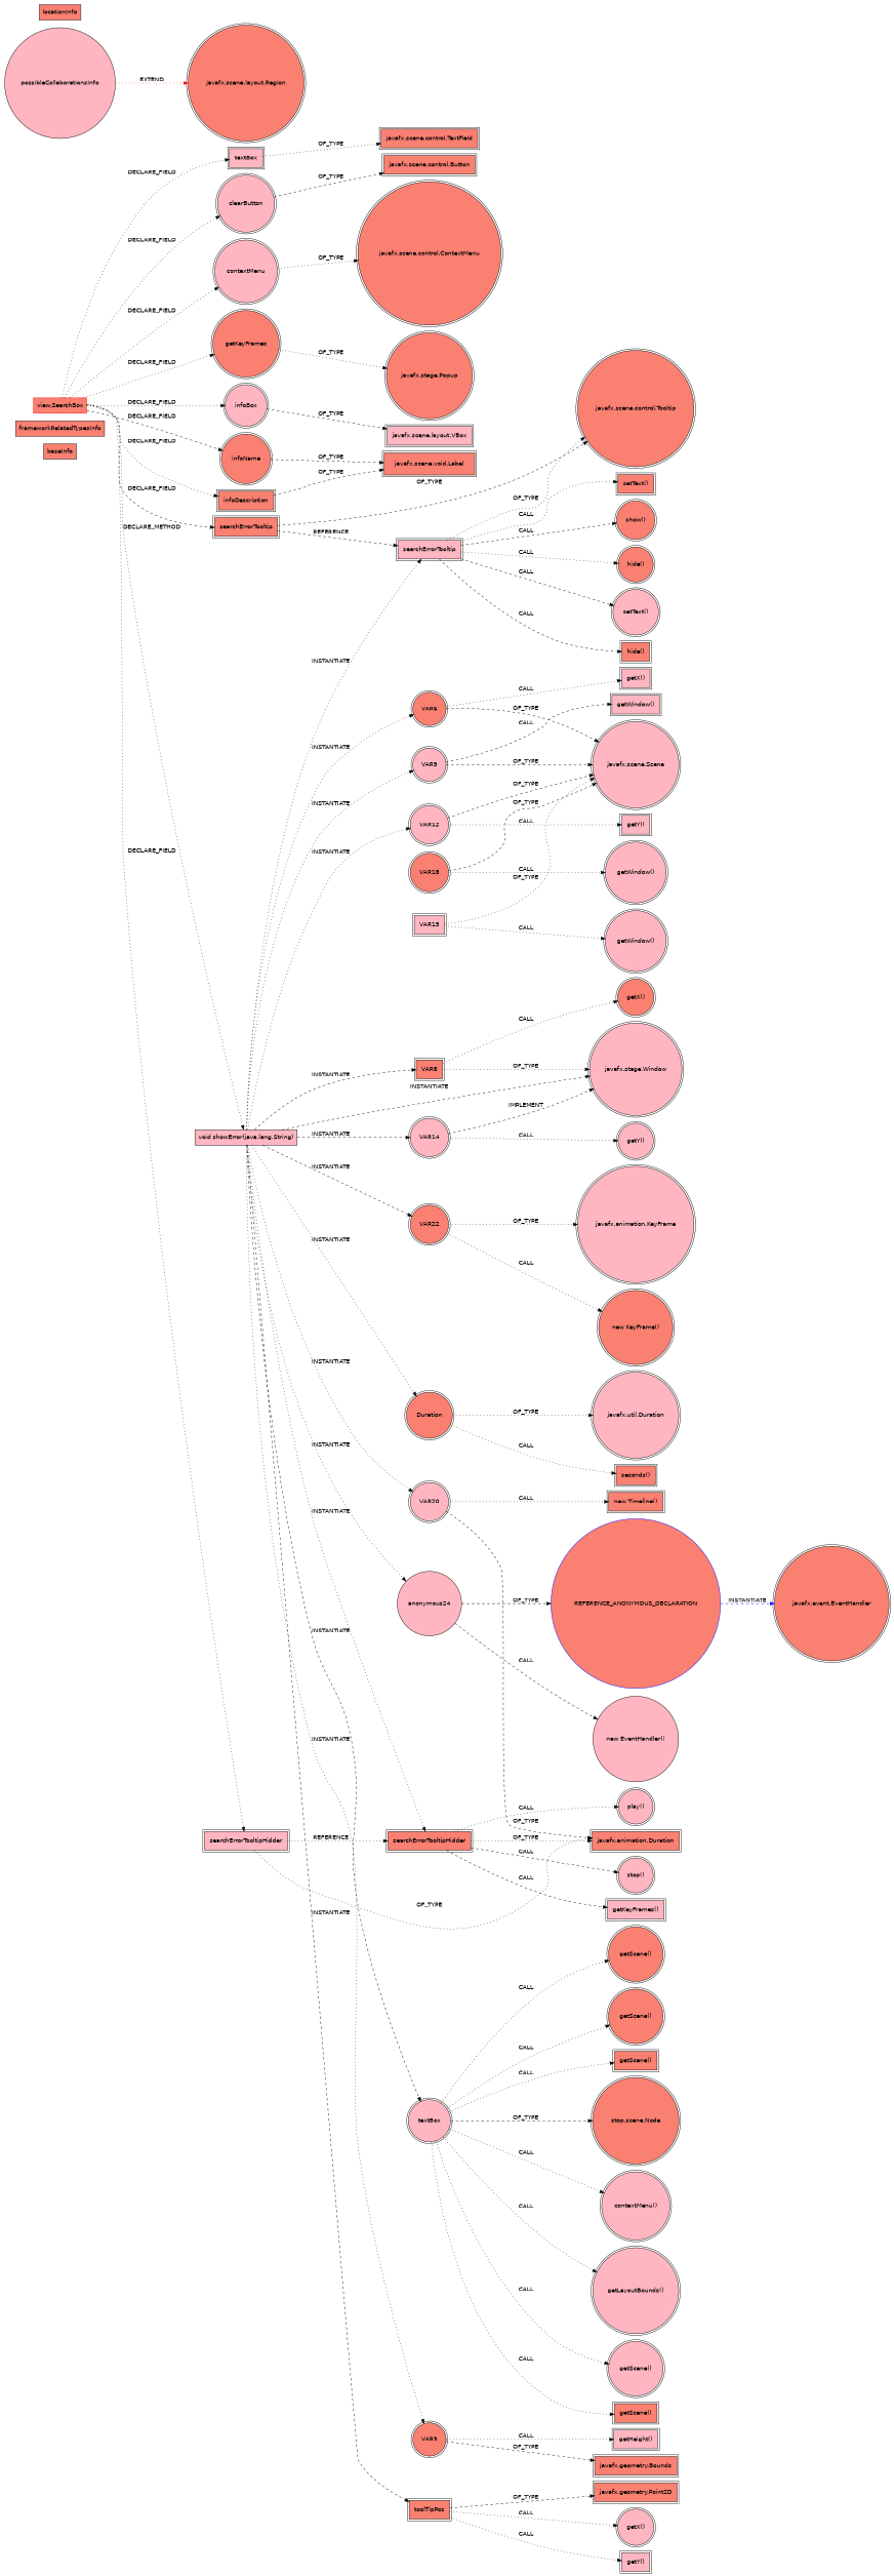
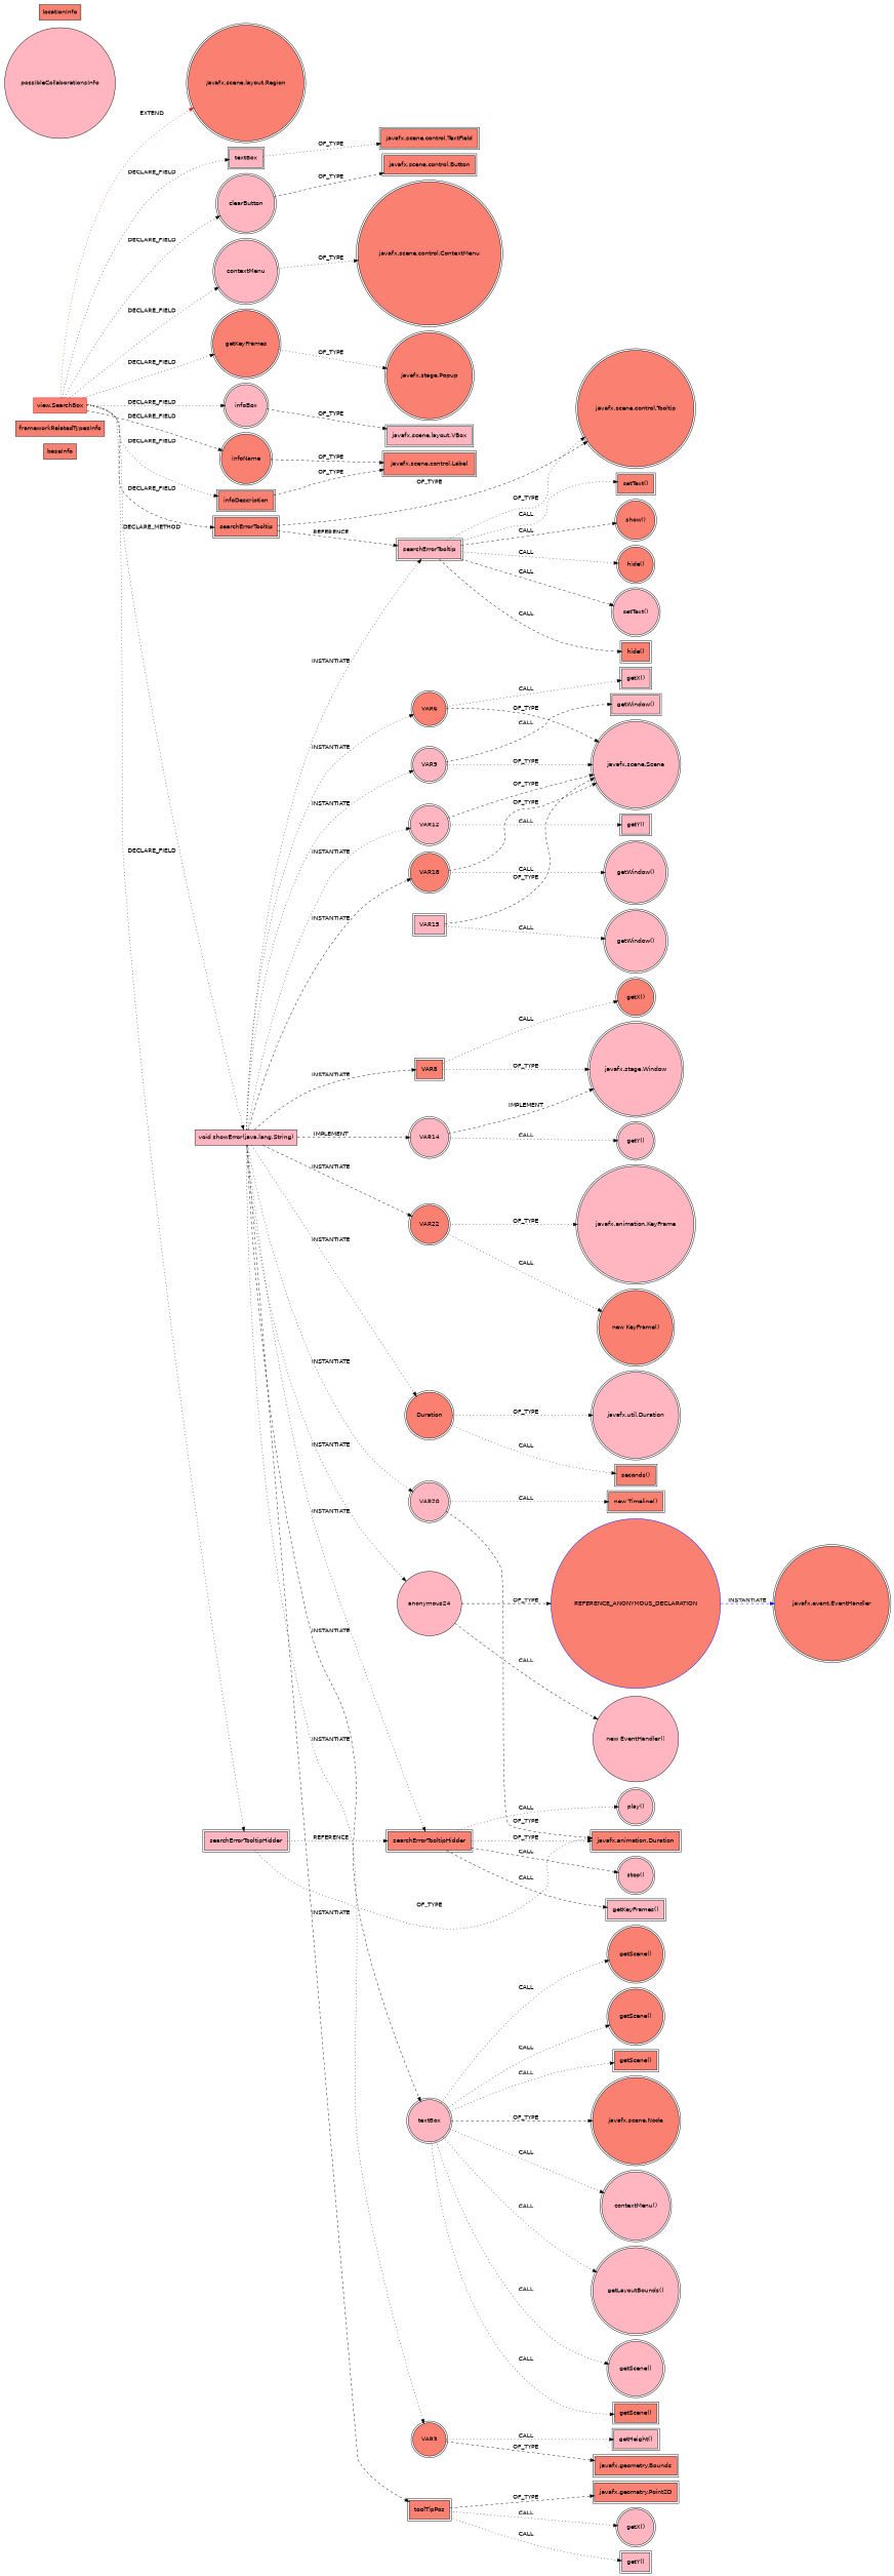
  digraph {
    fontname="DejaVu Sans"
    rankdir=LR
    node [fillcolor=salmon fontname="DejaVu Sans" shape=circle style=filled isFrameworkType=true vertexType=INSIDE_CALL peripheries=2]
    edge [fontname="DejaVu Sans" style=dotted]
    baseInfo [category=extension_graph graphId=804 isAnonymous=false possibleRelation=true shape=box isFrameworkType="" vertexType="" peripheries=""]
    frameworkRelatedTypesInfo [0="javafx.scene.layout.Region" shape=box isFrameworkType="" vertexType="" peripheries=""]
    possibleCollaborationsInfo [0="804~CLIENT_METHOD_DECLARATION-INSTANTIATION-~javafx.scene.layout.Region ~javafx.event.EventHandler ~false~true" fillcolor=lightpink isFrameworkType="" vertexType="" peripheries=""]
    locationInfo [contextSignature=SearchBox filePath="/LichuanLu-ShunUI-FX/ShunUI-FX-master/src/view/SearchBox.java" graphId=804 projectName="LichuanLu-ShunUI-FX" shape=box isFrameworkType="" vertexType="" peripheries=""]
    n5 [color=red isFrameworkType=false label="view.SearchBox" shape=box vertexType=ROOT_CLIENT_CLASS_DECLARATION peripheries=""]
    n6 [label="javafx.scene.layout.Region" vertexType=FRAMEWORK_CLASS_TYPE]
    n7 [fillcolor=lightpink label=clearButton vertexType=FIELD_DECLARATION]
    n8 [fillcolor=lightpink label=contextMenu vertexType=FIELD_DECLARATION]
    n9 [label=getKeyFrames vertexType=FIELD_DECLARATION]
    n10 [fillcolor=lightpink label=infoBox vertexType=FIELD_DECLARATION]
    n11 [label=infoDescription shape=box vertexType=FIELD_DECLARATION]
    n12 [label=infoName vertexType=FIELD_DECLARATION]
    n13 [label=searchErrorTooltip shape=box vertexType=FIELD_DECLARATION]
    n14 [fillcolor=lightpink label=searchErrorTooltipHidder shape=box vertexType=FIELD_DECLARATION]
    n15 [fillcolor=lightpink label=textBox shape=box vertexType=FIELD_DECLARATION]
    n16 [fillcolor=lightpink isFrameworkType=false label="void showError(java.lang.String)" shape=box vertexType=CLIENT_METHOD_DECLARATION peripheries=""]
    n17 [label="javafx.scene.control.Button" shape=box vertexType=FRAMEWORK_CLASS_TYPE]
    n18 [label="javafx.scene.control.ContextMenu" vertexType=FRAMEWORK_CLASS_TYPE]
    n19 [label="javafx.stage.Popup" vertexType=FRAMEWORK_CLASS_TYPE]
    n20 [fillcolor=lightpink label="javafx.scene.layout.VBox" shape=box vertexType=FRAMEWORK_CLASS_TYPE]
-   n21 [label="javafx.scene.void.Label" shape=box vertexType=FRAMEWORK_CLASS_TYPE]
+   n21 [label="javafx.scene.control.Label" shape=box vertexType=FRAMEWORK_CLASS_TYPE]
    n22 [label="javafx.scene.control.Tooltip" vertexType=FRAMEWORK_CLASS_TYPE]
    n23 [fillcolor=lightpink label=searchErrorTooltip shape=box vertexType=VARIABLE_EXPRESION]
    n24 [label="javafx.animation.Duration" shape=box vertexType=FRAMEWORK_CLASS_TYPE]
    n25 [label=searchErrorTooltipHidder shape=box vertexType=VARIABLE_EXPRESION]
    n26 [label="javafx.scene.control.TextField" shape=box vertexType=FRAMEWORK_CLASS_TYPE]
    n27 [fillcolor=lightpink label=textBox vertexType=VARIABLE_EXPRESION]
    n28 [label=VAR3 vertexType=VARIABLE_EXPRESION]
    n29 [label=toolTipPos shape=box vertexType=VARIABLE_EXPRESION]
    n30 [label=VAR6 vertexType=VARIABLE_EXPRESION]
    n31 [label=VAR8 shape=box vertexType=VARIABLE_EXPRESION]
    n32 [fillcolor=lightpink label=VAR9 vertexType=VARIABLE_EXPRESION]
    n33 [fillcolor=lightpink label=VAR12 vertexType=VARIABLE_EXPRESION]
    n34 [fillcolor=lightpink label=VAR14 vertexType=VARIABLE_EXPRESION]
    n35 [label=VAR18 vertexType=VARIABLE_EXPRESION]
    n36 [fillcolor=lightpink label=VAR20 vertexType=VARIABLE_EXPRESION]
    n37 [label=VAR22 vertexType=VARIABLE_EXPRESION]
    n38 [label=Duration vertexType=VARIABLE_EXPRESION]
    n39 [fillcolor=lightpink isFrameworkType=false label=anonymous24 vertexType=VARIABLE_EXPRESION peripheries=""]
    n40 [label="setText()" shape=box]
    n41 [label="show()"]
    n42 [label="hide()"]
    n43 [fillcolor=lightpink label="setText()"]
    n44 [label="hide()" shape=box]
    n45 [fillcolor=lightpink label="stop()"]
    n46 [fillcolor=lightpink label="getKeyFrames()" shape=box]
    n47 [fillcolor=lightpink label="play()"]
-   n48 [label="stop.scene.Node" vertexType=FRAMEWORK_CLASS_TYPE]
+   n48 [label="javafx.scene.Node" vertexType=FRAMEWORK_CLASS_TYPE]
    n49 [fillcolor=lightpink label="contextMenu()"]
    n50 [fillcolor=lightpink label="getLayoutBounds()"]
    n51 [fillcolor=lightpink label="getScene()"]
    n52 [label="getScene()" shape=box]
    n53 [label="getScene()"]
    n54 [label="getScene()"]
    n55 [label="getScene()" shape=box]
    n56 [label="javafx.geometry.Bounds" shape=box vertexType=FRAMEWORK_CLASS_TYPE]
    n57 [fillcolor=lightpink label="getHeight()" shape=box]
    n58 [label="javafx.geometry.Point2D" shape=box vertexType=FRAMEWORK_CLASS_TYPE]
    n59 [fillcolor=lightpink label="getX()"]
    n60 [fillcolor=lightpink label="getY()" shape=box]
    n61 [fillcolor=lightpink label="javafx.scene.Scene" vertexType=FRAMEWORK_CLASS_TYPE]
    n62 [fillcolor=lightpink label="getX()" shape=box]
    n63 [fillcolor=lightpink label="javafx.stage.Window" vertexType=FRAMEWORK_CLASS_TYPE]
    n64 [label="getX()"]
    n65 [fillcolor=lightpink label="getWindow()" shape=box]
    n66 [fillcolor=lightpink label="getY()" shape=box]
    n67 [fillcolor=lightpink label="getY()"]
    n68 [fillcolor=lightpink label=VAR15 shape=box vertexType=VARIABLE_EXPRESION]
    n69 [fillcolor=lightpink label="getWindow()"]
    n70 [fillcolor=lightpink label="getWindow()"]
    n71 [label="new Timeline()" shape=box vertexType=CONSTRUCTOR_CALL]
    n72 [fillcolor=lightpink label="javafx.animation.KeyFrame" vertexType=FRAMEWORK_CLASS_TYPE]
    n73 [label="new KeyFrame()" vertexType=CONSTRUCTOR_CALL]
    n74 [fillcolor=lightpink label="javafx.util.Duration" vertexType=FRAMEWORK_CLASS_TYPE]
    n75 [label="seconds()" shape=box]
    n76 [color=blue isFrameworkType=false label=REFERENCE_ANONYMOUS_DECLARATION vertexType=REFERENCE_ANONYMOUS_DECLARATION peripheries=""]
    n77 [fillcolor=lightpink isFrameworkType=false label="new EventHandler()" vertexType=CONSTRUCTOR_CALL peripheries=""]
    n78 [label="javafx.event.EventHandler" vertexType=FRAMEWORK_INTERFACE_TYPE]
-   possibleCollaborationsInfo -> n6 [color=red label=EXTEND]
+   n5 -> n6 [color=red label=EXTEND]
    n5 -> n7 [label=DECLARE_FIELD]
    n5 -> n8 [label=DECLARE_FIELD]
    n5 -> n9 [label=DECLARE_FIELD]
    n5 -> n10 [label=DECLARE_FIELD]
    n5 -> n11 [label=DECLARE_FIELD]
    n5 -> n12 [label=DECLARE_FIELD style=dashed]
    n5 -> n13 [label=DECLARE_FIELD style=dashed]
    n5 -> n14 [label=DECLARE_FIELD]
    n5 -> n15 [label=DECLARE_FIELD]
    n5 -> n16 [label=DECLARE_METHOD]
    n7 -> n17 [label=OF_TYPE style=dashed]
    n8 -> n18 [label=OF_TYPE]
    n9 -> n19 [label=OF_TYPE]
    n10 -> n20 [label=OF_TYPE style=dashed]
    n11 -> n21 [label=OF_TYPE style=dashed]
    n12 -> n21 [label=OF_TYPE style=dashed]
    n13 -> n22 [label=OF_TYPE style=dashed]
    n13 -> n23 [label=REFERENCE style=dashed]
    n14 -> n24 [label=OF_TYPE]
    n14 -> n25 [label=REFERENCE]
    n15 -> n26 [label=OF_TYPE]
    n16 -> n23 [label=INSTANTIATE]
    n16 -> n25 [label=INSTANTIATE]
    n16 -> n27 [label=INSTANTIATE style=dashed]
    n16 -> n28 [label=INSTANTIATE]
    n16 -> n29 [label=INSTANTIATE style=dashed]
    n16 -> n30 [label=INSTANTIATE]
    n16 -> n31 [label=INSTANTIATE style=dashed]
    n16 -> n32 [label=INSTANTIATE]
    n16 -> n33 [label=INSTANTIATE]
-   n16 -> n34 [label=INSTANTIATE style=dashed]
-   n16 -> n63 [label=INSTANTIATE style=dashed]
+   n16 -> n34 [label=IMPLEMENT style=dashed]
+   n16 -> n35 [label=INSTANTIATE style=dashed]
    n16 -> n36 [label=INSTANTIATE]
    n16 -> n37 [label=INSTANTIATE style=dashed]
    n16 -> n38 [label=INSTANTIATE]
    n16 -> n39 [label=INSTANTIATE]
    n23 -> n22 [label=OF_TYPE]
    n23 -> n40 [label=CALL]
    n23 -> n41 [label=CALL style=dashed]
    n23 -> n42 [label=CALL]
    n23 -> n43 [label=CALL style=dashed]
    n23 -> n44 [label=CALL style=dashed]
    n25 -> n24 [label=OF_TYPE]
    n25 -> n45 [label=CALL style=dashed]
    n25 -> n46 [label=CALL style=dashed]
    n25 -> n47 [label=CALL]
    n27 -> n48 [label=OF_TYPE style=dashed]
    n27 -> n49 [label=CALL]
    n27 -> n50 [label=CALL]
    n27 -> n51 [label=CALL]
    n27 -> n52 [label=CALL]
    n27 -> n53 [label=CALL]
    n27 -> n54 [label=CALL]
    n27 -> n55 [label=CALL]
    n28 -> n56 [label=OF_TYPE style=dashed]
    n28 -> n57 [label=CALL]
    n29 -> n58 [label=OF_TYPE style=dashed]
    n29 -> n59 [label=CALL]
    n29 -> n60 [label=CALL]
    n30 -> n61 [label=OF_TYPE style=dashed]
    n30 -> n62 [label=CALL]
    n31 -> n63 [label=OF_TYPE]
    n31 -> n64 [label=CALL]
-   n32 -> n61 [label=OF_TYPE style=dashed]
+   n32 -> n61 [label=OF_TYPE]
    n32 -> n65 [label=CALL style=dashed]
    n33 -> n61 [label=OF_TYPE style=dashed]
    n33 -> n66 [label=CALL]
    n34 -> n63 [label=IMPLEMENT style=dashed]
    n34 -> n67 [label=CALL]
    n35 -> n61 [label=OF_TYPE style=dashed]
    n35 -> n70 [label=CALL]
    n36 -> n24 [label=OF_TYPE style=dashed]
    n36 -> n71 [label=CALL]
    n37 -> n72 [label=OF_TYPE]
    n37 -> n73 [label=CALL]
    n38 -> n74 [label=OF_TYPE]
    n38 -> n75 [label=CALL]
    n39 -> n76 [label=OF_TYPE style=dashed]
    n39 -> n77 [label=CALL style=dashed]
-   n68 -> n61 [label=OF_TYPE]
+   n68 -> n61 [label=OF_TYPE style=dashed]
    n68 -> n69 [label=CALL]
    n76 -> n78 [color=blue label=INSTANTIATE style=dashed]
  }
